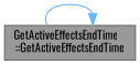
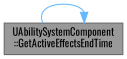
  digraph {
    rankdir=LR
    fontname=Oswald
-   n1 [color=gray40 fillcolor=grey60 fontcolor=black fontname=Oswald fontsize=10 height=0.2 label="GetActiveEffectsEndTime\l::GetActiveEffectsEndTime" shape=box style=filled width=0.4]
+   n1 [color=gray40 fillcolor=grey60 fontcolor=black fontname=Oswald fontsize=10 height=0.2 label="UAbilitySystemComponent\l::GetActiveEffectsEndTime" shape=box style=filled width=0.4]
    n1 -> n1 [color=steelblue1 fontname=Oswald fontsize=10 labelfontname=Helvetica labelfontsize=10 style=solid]
  }
